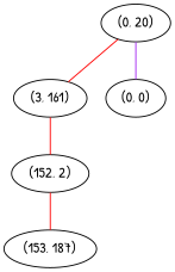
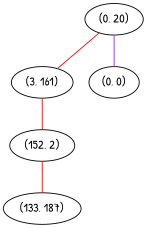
  graph {
    fontname="Patrick Hand"
    node [fontname="Patrick Hand"]
    edge [color=red fontname="Patrick Hand" weight=1]
    n1 [label="(0, 20)"]
    n2 [label="(3, 161)"]
    "(0, 0)"
    "(152, 2)"
-   "(153, 187)"
+   "(153, 187)" [label="(133, 187)"]
    n1 -- n2
    n1 -- "(0, 0)" [color=purple weight=4]
    n2 -- "(152, 2)"
    "(152, 2)" -- "(153, 187)"
  }
